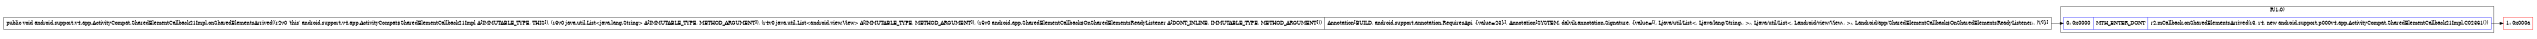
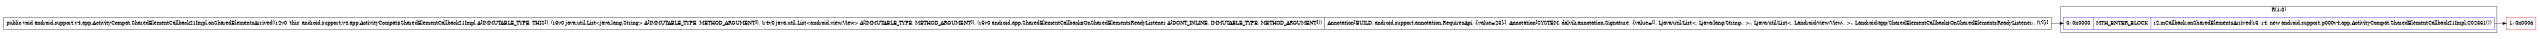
  digraph {
    rankdir=LR
    node [shape=record]
-   n1 [color=blue label="{0\:\ 0x0000|MTH_ENTER_DONT\l|r2.mCallback.onSharedElementsArrived(r3, r4, new android.support.p000v4.app.ActivityCompat.SharedElementCallback21Impl.C02361())\l}"]
+   n1 [color=blue label="{0\:\ 0x0000|MTH_ENTER_BLOCK\l|r2.mCallback.onSharedElementsArrived(r3, r4, new android.support.p000v4.app.ActivityCompat.SharedElementCallback21Impl.C02361())\l}"]
    n2 [color=red label="{1\:\ 0x000a}"]
    n3 [label="{public void android.support.v4.app.ActivityCompat.SharedElementCallback21Impl.onSharedElementsArrived((r2v0 'this' android.support.v4.app.ActivityCompat$SharedElementCallback21Impl A[IMMUTABLE_TYPE, THIS]), (r3v0 java.util.List\<java.lang.String\> A[IMMUTABLE_TYPE, METHOD_ARGUMENT]), (r4v0 java.util.List\<android.view.View\> A[IMMUTABLE_TYPE, METHOD_ARGUMENT]), (r5v0 android.app.SharedElementCallback$OnSharedElementsReadyListener A[DONT_INLINE, IMMUTABLE_TYPE, METHOD_ARGUMENT]))  | Annotation[BUILD, android.support.annotation.RequiresApi, \{value=23\}], Annotation[SYSTEM, dalvik.annotation.Signature, \{value=[(, Ljava\/util\/List\<, Ljava\/lang\/String;, \>;, Ljava\/util\/List\<, Landroid\/view\/View;, \>;, Landroid\/app\/SharedElementCallback$OnSharedElementsReadyListener;, )V]\}]\l}"]
    subgraph cluster_1 {
      label="R(1:0)"
      n1
    }
    n1 -> n2
    n3 -> n1
  }
